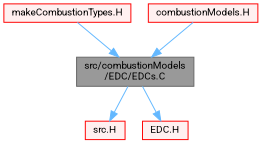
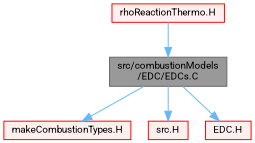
  digraph {
    fontname=Roboto
    node [color=red fillcolor="#FFF0F0" fontname=Roboto fontsize=10 shape=box style=filled]
    edge [color=steelblue1 fontname=Roboto fontsize=10 labelfontname=Helvetica labelfontsize=10 style=solid]
    n1 [color=gray40 fillcolor=grey60 fontcolor=black height=0.2 label="src/combustionModels\l/EDC/EDCs.C" width=0.4]
    n2 [height=0.2 label="makeCombustionTypes.H" width=0.4]
    n3 [height=0.2 label="src.H" width=0.4]
    n4 [height=0.2 label="EDC.H" width=0.4]
-   n5 [height=0.2 label="combustionModels.H" width=0.4]
-   n2 -> n1
+   n5 [height=0.2 label="rhoReactionThermo.H" width=0.4]
+   n1 -> n2
    n1 -> n3
    n1 -> n4
    n5 -> n1
  }
